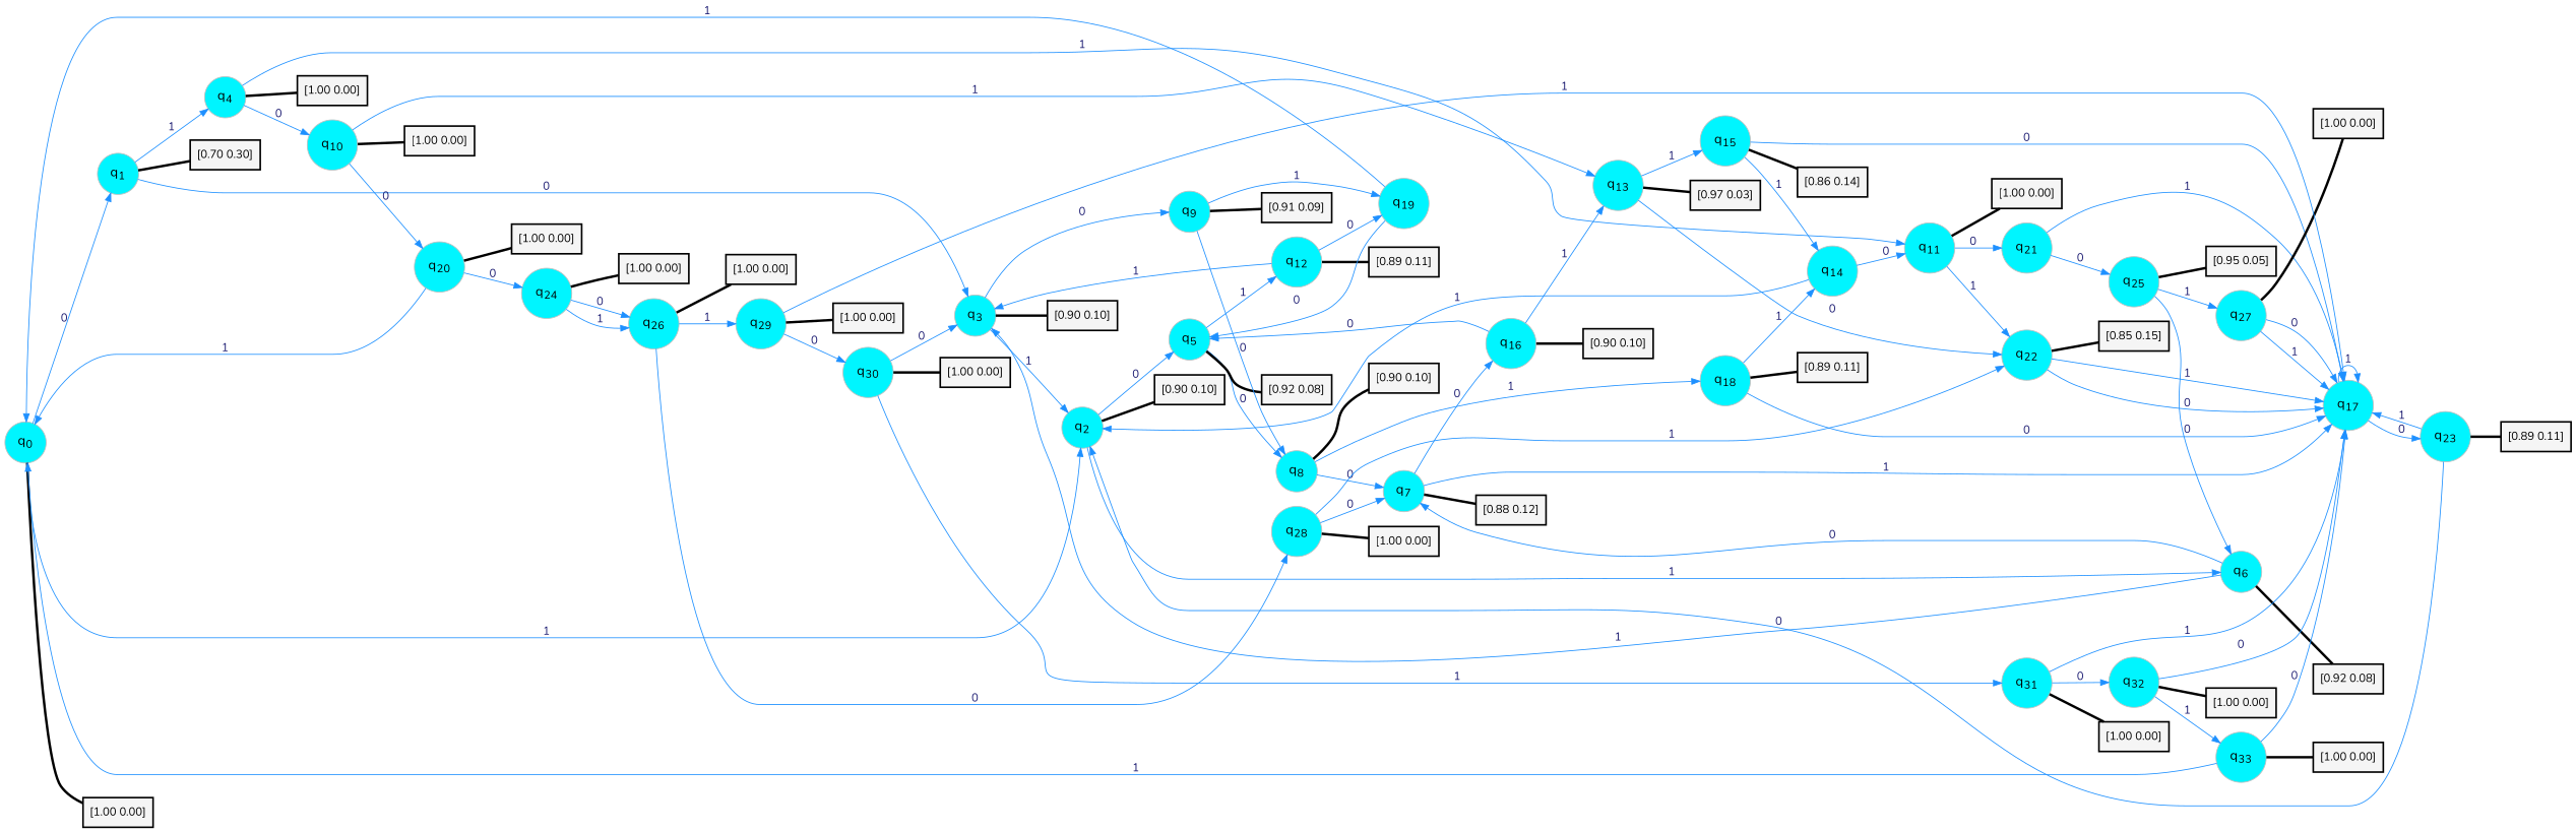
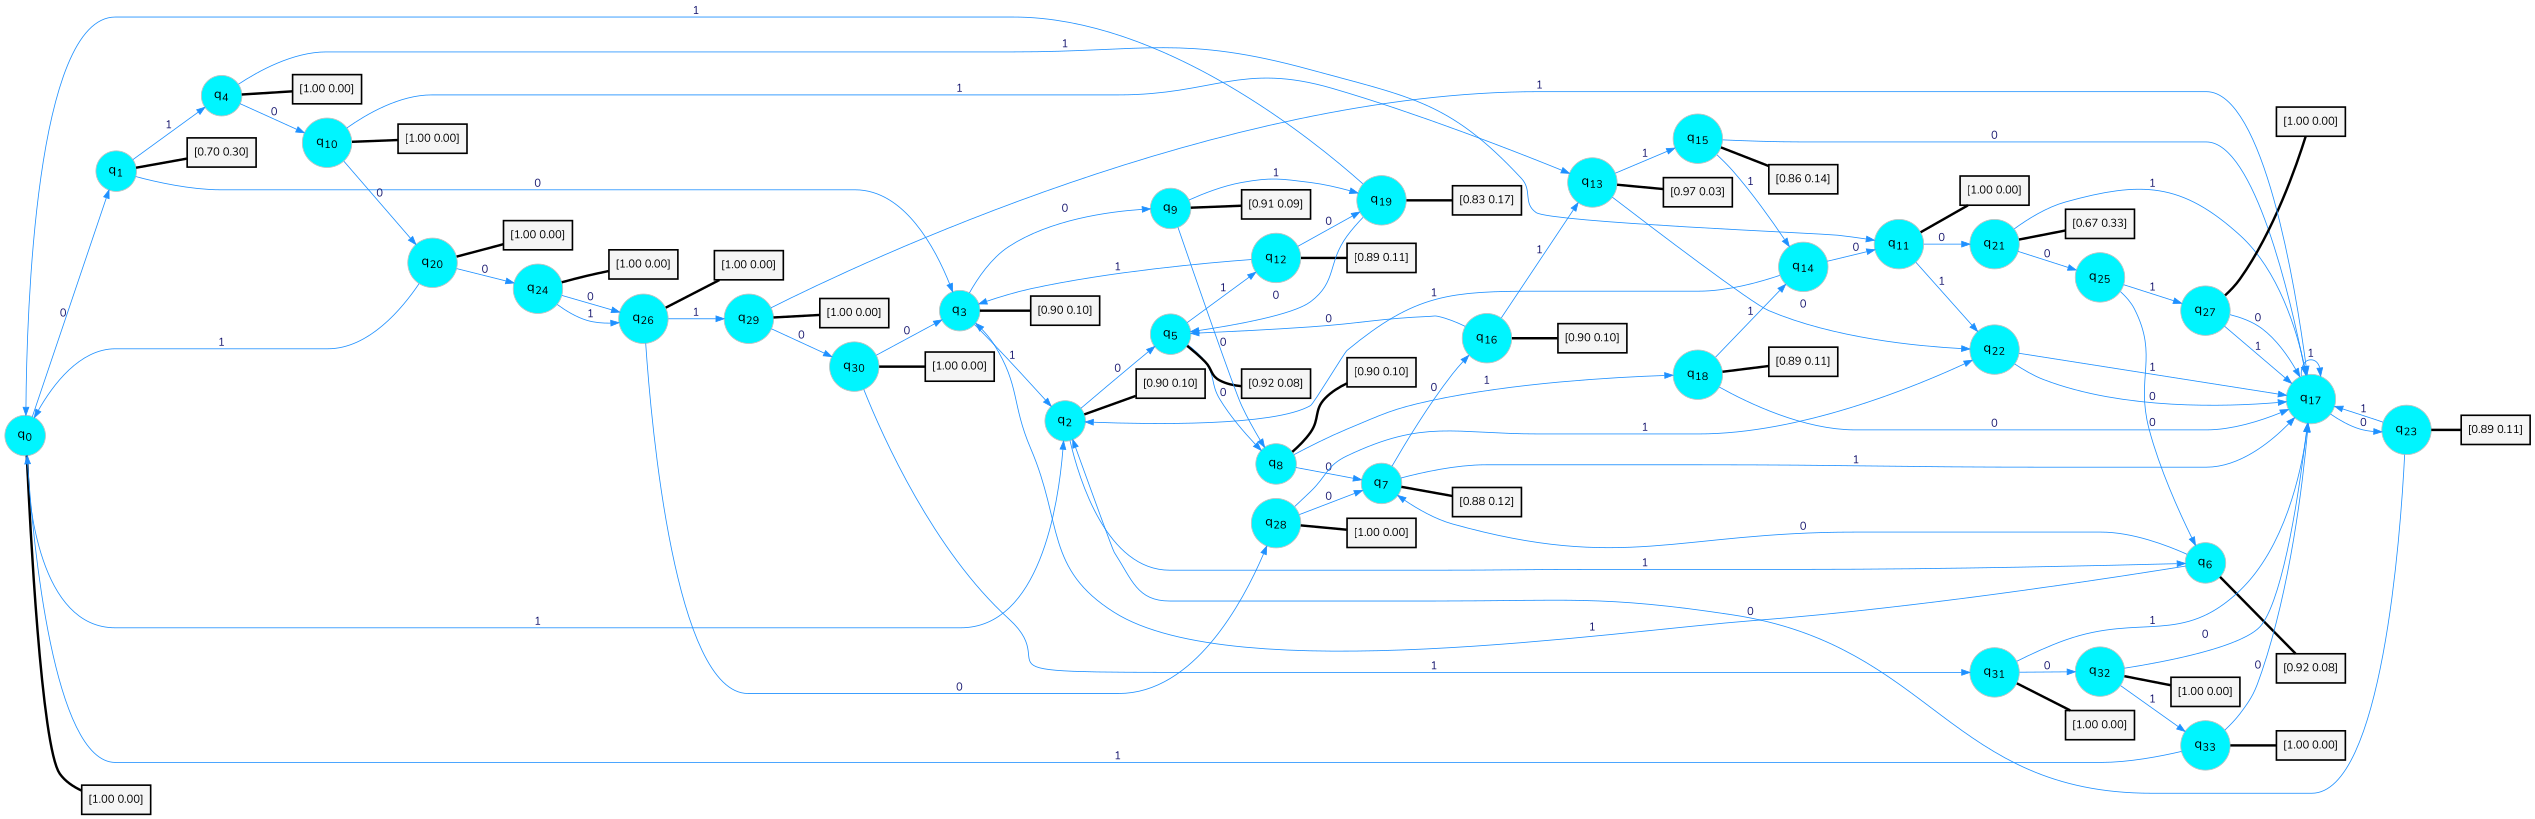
  digraph {
    fontname=Nunito
    rankdir=LR
    node [color=gray fillcolor=turquoise1 fontcolor=black fontname=Nunito fontsize=16 fontweight=bold shape=circle style=filled]
    edge [arrowsize=1 color=dodgerblue1 fontcolor=midnightblue fontname=Nunito fontweight=bold penwidth=1 style=solid weight=20]
    n1 [label=<q<SUB>0</SUB>>]
    n2 [label=<q<SUB>1</SUB>>]
    n3 [label=<q<SUB>2</SUB>>]
    n4 [color=black fillcolor=whitesmoke fontsize=14 label="[1.00 0.00]" penwidth=2 shape=box]
    n5 [label=<q<SUB>3</SUB>>]
    n6 [label=<q<SUB>4</SUB>>]
    n7 [color=black fillcolor=whitesmoke fontsize=14 label="[0.70 0.30]" penwidth=2 shape=box]
    n8 [label=<q<SUB>5</SUB>>]
    n9 [label=<q<SUB>6</SUB>>]
    n10 [color=black fillcolor=whitesmoke fontsize=14 label="[0.90 0.10]" penwidth=2 shape=box]
    n11 [label=<q<SUB>9</SUB>>]
    n12 [color=black fillcolor=whitesmoke fontsize=14 label="[0.90 0.10]" penwidth=2 shape=box]
    n13 [label=<q<SUB>10</SUB>>]
    n14 [label=<q<SUB>11</SUB>>]
    n15 [color=black fillcolor=whitesmoke fontsize=14 label="[1.00 0.00]" penwidth=2 shape=box]
    n16 [label=<q<SUB>8</SUB>>]
    n17 [label=<q<SUB>12</SUB>>]
    n18 [color=black fillcolor=whitesmoke fontsize=14 label="[0.92 0.08]" penwidth=2 shape=box]
    n19 [label=<q<SUB>7</SUB>>]
    n20 [color=black fillcolor=whitesmoke fontsize=14 label="[0.92 0.08]" penwidth=2 shape=box]
    n21 [label=<q<SUB>19</SUB>>]
    n22 [color=black fillcolor=whitesmoke fontsize=14 label="[0.91 0.09]" penwidth=2 shape=box]
    n23 [label=<q<SUB>13</SUB>>]
    n24 [label=<q<SUB>20</SUB>>]
    n25 [color=black fillcolor=whitesmoke fontsize=14 label="[1.00 0.00]" penwidth=2 shape=box]
    n26 [label=<q<SUB>21</SUB>>]
    n27 [label=<q<SUB>22</SUB>>]
    n28 [color=black fillcolor=whitesmoke fontsize=14 label="[1.00 0.00]" penwidth=2 shape=box]
    n29 [label=<q<SUB>18</SUB>>]
    n30 [color=black fillcolor=whitesmoke fontsize=14 label="[0.90 0.10]" penwidth=2 shape=box]
    n31 [color=black fillcolor=whitesmoke fontsize=14 label="[0.89 0.11]" penwidth=2 shape=box]
    n32 [label=<q<SUB>16</SUB>>]
    n33 [label=<q<SUB>17</SUB>>]
    n34 [color=black fillcolor=whitesmoke fontsize=14 label="[0.88 0.12]" penwidth=2 shape=box]
    n35 [color=black fillcolor=whitesmoke fontsize=14 label="[0.90 0.10]" penwidth=2 shape=box]
    n36 [label=<q<SUB>23</SUB>>]
    n37 [label=<q<SUB>14</SUB>>]
    n38 [color=black fillcolor=whitesmoke fontsize=14 label="[0.89 0.11]" penwidth=2 shape=box]
+   n39 [color=black fillcolor=whitesmoke fontsize=14 label="[0.83 0.17]" penwidth=2 shape=box]
    n40 [label=<q<SUB>15</SUB>>]
    n41 [color=black fillcolor=whitesmoke fontsize=14 label="[0.97 0.03]" penwidth=2 shape=box]
    n42 [label=<q<SUB>24</SUB>>]
    n43 [color=black fillcolor=whitesmoke fontsize=14 label="[1.00 0.00]" penwidth=2 shape=box]
    n44 [label=<q<SUB>25</SUB>>]
-   n46 [color=black fillcolor=whitesmoke fontsize=14 label="[0.85 0.15]" penwidth=2 shape=box]
+   n45 [color=black fillcolor=whitesmoke fontsize=14 label="[0.67 0.33]" penwidth=2 shape=box]
    n47 [color=black fillcolor=whitesmoke fontsize=14 label="[0.86 0.14]" penwidth=2 shape=box]
    n48 [color=black fillcolor=whitesmoke fontsize=14 label="[0.89 0.11]" penwidth=2 shape=box]
    n49 [label=<q<SUB>26</SUB>>]
    n50 [color=black fillcolor=whitesmoke fontsize=14 label="[1.00 0.00]" penwidth=2 shape=box]
    n51 [label=<q<SUB>27</SUB>>]
-   n52 [color=black fillcolor=whitesmoke fontsize=14 label="[0.95 0.05]" penwidth=2 shape=box]
    n53 [label=<q<SUB>28</SUB>>]
    n54 [label=<q<SUB>29</SUB>>]
    n55 [color=black fillcolor=whitesmoke fontsize=14 label="[1.00 0.00]" penwidth=2 shape=box]
    n56 [color=black fillcolor=whitesmoke fontsize=14 label="[1.00 0.00]" penwidth=2 shape=box]
    n57 [color=black fillcolor=whitesmoke fontsize=14 label="[1.00 0.00]" penwidth=2 shape=box]
    n58 [label=<q<SUB>30</SUB>>]
    n59 [color=black fillcolor=whitesmoke fontsize=14 label="[1.00 0.00]" penwidth=2 shape=box]
    n60 [label=<q<SUB>31</SUB>>]
    n61 [color=black fillcolor=whitesmoke fontsize=14 label="[1.00 0.00]" penwidth=2 shape=box]
    n62 [label=<q<SUB>32</SUB>>]
    n63 [color=black fillcolor=whitesmoke fontsize=14 label="[1.00 0.00]" penwidth=2 shape=box]
    n64 [label=<q<SUB>33</SUB>>]
    n65 [color=black fillcolor=whitesmoke fontsize=14 label="[1.00 0.00]" penwidth=2 shape=box]
    n66 [color=black fillcolor=whitesmoke fontsize=14 label="[1.00 0.00]" penwidth=2 shape=box]
    n1 -> n2 [label=0]
    n1 -> n3 [label=1]
    n1 -> n4 [arrowhead=none color=black penwidth=3]
    n2 -> n5 [label=0]
    n2 -> n6 [label=1]
    n2 -> n7 [arrowhead=none color=black penwidth=3]
    n3 -> n8 [label=0]
    n3 -> n9 [label=1]
    n3 -> n10 [arrowhead=none color=black penwidth=3]
    n5 -> n3 [label=1]
    n5 -> n11 [label=0]
    n5 -> n12 [arrowhead=none color=black penwidth=3]
    n6 -> n13 [label=0]
    n6 -> n14 [label=1]
    n6 -> n15 [arrowhead=none color=black penwidth=3]
    n8 -> n16 [label=0]
    n8 -> n17 [label=1]
    n8 -> n18 [arrowhead=none color=black penwidth=3]
    n9 -> n5 [label=1]
    n9 -> n19 [label=0]
    n9 -> n20 [arrowhead=none color=black penwidth=3]
    n11 -> n16 [label=0]
    n11 -> n21 [label=1]
    n11 -> n22 [arrowhead=none color=black penwidth=3]
    n13 -> n23 [label=1]
    n13 -> n24 [label=0]
    n13 -> n25 [arrowhead=none color=black penwidth=3]
    n14 -> n26 [label=0]
    n14 -> n27 [label=1]
    n14 -> n28 [arrowhead=none color=black penwidth=3]
    n16 -> n19 [label=0]
    n16 -> n29 [label=1]
    n16 -> n30 [arrowhead=none color=black penwidth=3]
    n17 -> n5 [label=1]
    n17 -> n21 [label=0]
    n17 -> n31 [arrowhead=none color=black penwidth=3]
    n19 -> n32 [label=0]
    n19 -> n33 [label=1]
    n19 -> n34 [arrowhead=none color=black penwidth=3]
    n21 -> n1 [label=1]
    n21 -> n8 [label=0]
+   n21 -> n39 [arrowhead=none color=black penwidth=3]
    n23 -> n27 [label=0]
    n23 -> n40 [label=1]
    n23 -> n41 [arrowhead=none color=black penwidth=3]
    n24 -> n1 [label=1]
    n24 -> n42 [label=0]
    n24 -> n43 [arrowhead=none color=black penwidth=3]
    n26 -> n33 [label=1]
    n26 -> n44 [label=0]
+   n26 -> n45 [arrowhead=none color=black penwidth=3]
    n27 -> n33 [label=0]
    n27 -> n33 [label=1]
-   n27 -> n46 [arrowhead=none color=black penwidth=3]
    n29 -> n33 [label=0]
    n29 -> n37 [label=1]
    n29 -> n38 [arrowhead=none color=black penwidth=3]
    n32 -> n8 [label=0]
    n32 -> n23 [label=1]
    n32 -> n35 [arrowhead=none color=black penwidth=3]
    n33 -> n33 [label=1]
    n33 -> n36 [label=0]
    n36 -> n3 [label=0]
    n36 -> n33 [label=1]
    n36 -> n48 [arrowhead=none color=black penwidth=3]
    n37 -> n3 [label=1]
    n37 -> n14 [label=0]
    n40 -> n33 [label=0]
    n40 -> n37 [label=1]
    n40 -> n47 [arrowhead=none color=black penwidth=3]
    n42 -> n49 [label=0]
    n42 -> n49 [label=1]
    n42 -> n50 [arrowhead=none color=black penwidth=3]
    n44 -> n9 [label=0]
    n44 -> n51 [label=1]
-   n44 -> n52 [arrowhead=none color=black penwidth=3]
    n49 -> n53 [label=0]
    n49 -> n54 [label=1]
    n49 -> n55 [arrowhead=none color=black penwidth=3]
    n51 -> n33 [label=0]
    n51 -> n33 [label=1]
    n51 -> n56 [arrowhead=none color=black penwidth=3]
    n53 -> n19 [label=0]
    n53 -> n27 [label=1]
    n53 -> n57 [arrowhead=none color=black penwidth=3]
    n54 -> n33 [label=1]
    n54 -> n58 [label=0]
    n54 -> n59 [arrowhead=none color=black penwidth=3]
    n58 -> n5 [label=0]
    n58 -> n60 [label=1]
    n58 -> n61 [arrowhead=none color=black penwidth=3]
    n60 -> n33 [label=1]
    n60 -> n62 [label=0]
    n60 -> n63 [arrowhead=none color=black penwidth=3]
    n62 -> n33 [label=0]
    n62 -> n64 [label=1]
    n62 -> n65 [arrowhead=none color=black penwidth=3]
    n64 -> n1 [label=1]
    n64 -> n33 [label=0]
    n64 -> n66 [arrowhead=none color=black penwidth=3]
  }
